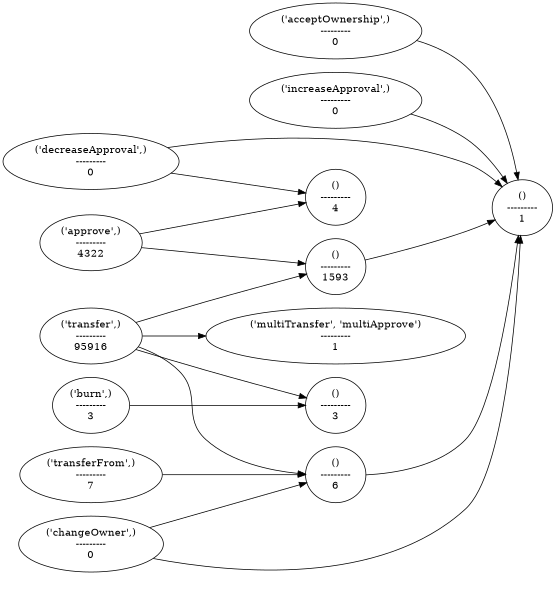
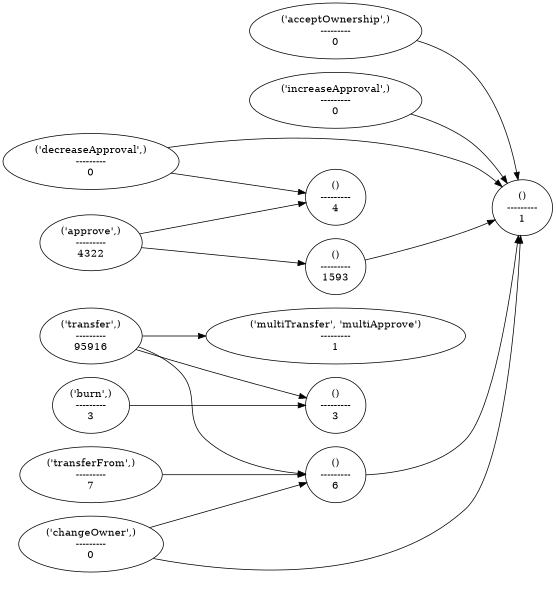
  strict digraph {
    rankdir=LR
    "('transfer',)\n---------\n95916"
    "()\n---------\n1593"
    "()\n---------\n6"
    "()\n---------\n3"
    "('multiTransfer', 'multiApprove')\n---------\n1"
    "()\n---------\n1"
    "('approve',)\n---------\n4322"
    "()\n---------\n4"
    "('transferFrom',)\n---------\n7"
    "('burn',)\n---------\n3"
    "('decreaseApproval',)\n---------\n0"
    "('acceptOwnership',)\n---------\n0"
    "('changeOwner',)\n---------\n0"
    "('increaseApproval',)\n---------\n0"
-   "('transfer',)\n---------\n95916" -> "()\n---------\n1593"
    "('transfer',)\n---------\n95916" -> "()\n---------\n6"
    "('transfer',)\n---------\n95916" -> "()\n---------\n3"
    "('transfer',)\n---------\n95916" -> "('multiTransfer', 'multiApprove')\n---------\n1"
    "()\n---------\n1593" -> "()\n---------\n1"
    "()\n---------\n6" -> "()\n---------\n1"
    "('approve',)\n---------\n4322" -> "()\n---------\n1593"
    "('approve',)\n---------\n4322" -> "()\n---------\n4"
    "('transferFrom',)\n---------\n7" -> "()\n---------\n6"
    "('burn',)\n---------\n3" -> "()\n---------\n3"
    "('decreaseApproval',)\n---------\n0" -> "()\n---------\n1"
    "('decreaseApproval',)\n---------\n0" -> "()\n---------\n4"
    "('acceptOwnership',)\n---------\n0" -> "()\n---------\n1"
    "('changeOwner',)\n---------\n0" -> "()\n---------\n6"
    "('changeOwner',)\n---------\n0" -> "()\n---------\n1"
    "('increaseApproval',)\n---------\n0" -> "()\n---------\n1"
  }
